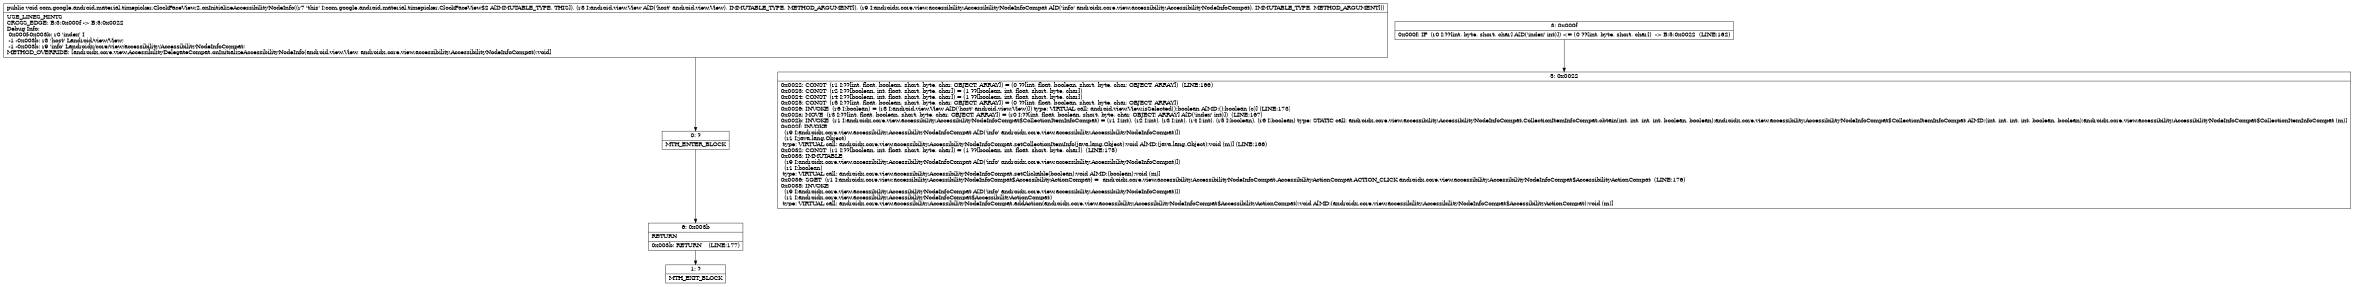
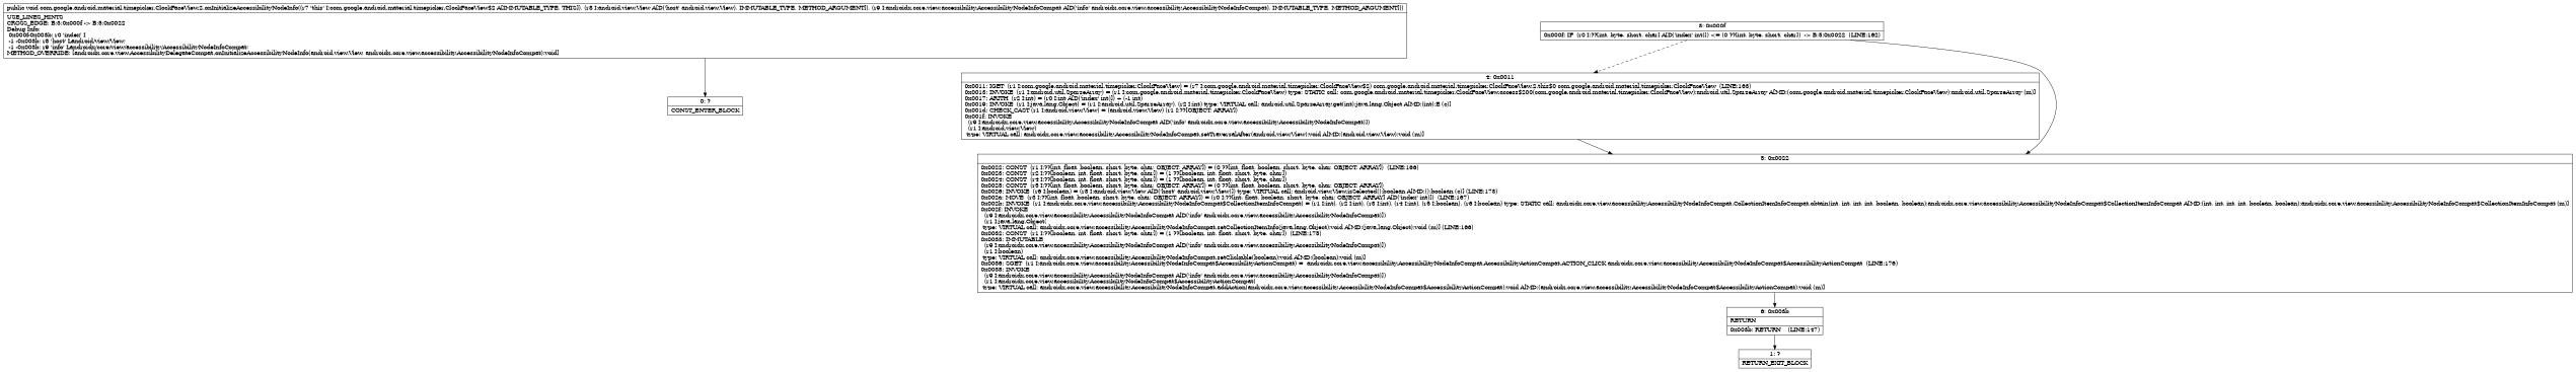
  digraph {
    node [shape=record]
-   n1 [label="{0\:\ ?|MTH_ENTER_BLOCK\l}"]
+   n1 [label="{0\:\ ?|CONST_ENTER_BLOCK\l}"]
    n2 [label="{3\:\ 0x000f|0x000f: IF  (r0 I:??[int, byte, short, char] A[D('index' int)]) \<= (0 ??[int, byte, short, char])  \-\> B:5:0x0022  (LINE:162)\l}"]
+   n3 [label="{4\:\ 0x0011|0x0011: IGET  (r1 I:com.google.android.material.timepicker.ClockFaceView) = (r7 I:com.google.android.material.timepicker.ClockFaceView$2) com.google.android.material.timepicker.ClockFaceView.2.this$0 com.google.android.material.timepicker.ClockFaceView  (LINE:163)\l0x0013: INVOKE  (r1 I:android.util.SparseArray) = (r1 I:com.google.android.material.timepicker.ClockFaceView) type: STATIC call: com.google.android.material.timepicker.ClockFaceView.access$200(com.google.android.material.timepicker.ClockFaceView):android.util.SparseArray A[MD:(com.google.android.material.timepicker.ClockFaceView):android.util.SparseArray (m)]\l0x0017: ARITH  (r2 I:int) = (r0 I:int A[D('index' int)]) + (\-1 int) \l0x0019: INVOKE  (r1 I:java.lang.Object) = (r1 I:android.util.SparseArray), (r2 I:int) type: VIRTUAL call: android.util.SparseArray.get(int):java.lang.Object A[MD:(int):E (c)]\l0x001d: CHECK_CAST (r1 I:android.view.View) = (android.view.View) (r1 I:??[OBJECT, ARRAY]) \l0x001f: INVOKE  \l  (r9 I:androidx.core.view.accessibility.AccessibilityNodeInfoCompat A[D('info' androidx.core.view.accessibility.AccessibilityNodeInfoCompat)])\l  (r1 I:android.view.View)\l type: VIRTUAL call: androidx.core.view.accessibility.AccessibilityNodeInfoCompat.setTraversalAfter(android.view.View):void A[MD:(android.view.View):void (m)]\l}"]
    n4 [label="{5\:\ 0x0022|0x0022: CONST  (r1 I:??[int, float, boolean, short, byte, char, OBJECT, ARRAY]) = (0 ??[int, float, boolean, short, byte, char, OBJECT, ARRAY])  (LINE:166)\l0x0023: CONST  (r2 I:??[boolean, int, float, short, byte, char]) = (1 ??[boolean, int, float, short, byte, char]) \l0x0024: CONST  (r4 I:??[boolean, int, float, short, byte, char]) = (1 ??[boolean, int, float, short, byte, char]) \l0x0025: CONST  (r5 I:??[int, float, boolean, short, byte, char, OBJECT, ARRAY]) = (0 ??[int, float, boolean, short, byte, char, OBJECT, ARRAY]) \l0x0026: INVOKE  (r6 I:boolean) = (r8 I:android.view.View A[D('host' android.view.View)]) type: VIRTUAL call: android.view.View.isSelected():boolean A[MD:():boolean (c)] (LINE:173)\l0x002a: MOVE  (r3 I:??[int, float, boolean, short, byte, char, OBJECT, ARRAY]) = (r0 I:??[int, float, boolean, short, byte, char, OBJECT, ARRAY] A[D('index' int)])  (LINE:167)\l0x002b: INVOKE  (r1 I:androidx.core.view.accessibility.AccessibilityNodeInfoCompat$CollectionItemInfoCompat) = (r1 I:int), (r2 I:int), (r3 I:int), (r4 I:int), (r5 I:boolean), (r6 I:boolean) type: STATIC call: androidx.core.view.accessibility.AccessibilityNodeInfoCompat.CollectionItemInfoCompat.obtain(int, int, int, int, boolean, boolean):androidx.core.view.accessibility.AccessibilityNodeInfoCompat$CollectionItemInfoCompat A[MD:(int, int, int, int, boolean, boolean):androidx.core.view.accessibility.AccessibilityNodeInfoCompat$CollectionItemInfoCompat (m)]\l0x002f: INVOKE  \l  (r9 I:androidx.core.view.accessibility.AccessibilityNodeInfoCompat A[D('info' androidx.core.view.accessibility.AccessibilityNodeInfoCompat)])\l  (r1 I:java.lang.Object)\l type: VIRTUAL call: androidx.core.view.accessibility.AccessibilityNodeInfoCompat.setCollectionItemInfo(java.lang.Object):void A[MD:(java.lang.Object):void (m)] (LINE:166)\l0x0032: CONST  (r1 I:??[boolean, int, float, short, byte, char]) = (1 ??[boolean, int, float, short, byte, char])  (LINE:175)\l0x0033: IMMUTABLE  \l  (r9 I:androidx.core.view.accessibility.AccessibilityNodeInfoCompat A[D('info' androidx.core.view.accessibility.AccessibilityNodeInfoCompat)])\l  (r1 I:boolean)\l type: VIRTUAL call: androidx.core.view.accessibility.AccessibilityNodeInfoCompat.setClickable(boolean):void A[MD:(boolean):void (m)]\l0x0036: SGET  (r1 I:androidx.core.view.accessibility.AccessibilityNodeInfoCompat$AccessibilityActionCompat) =  androidx.core.view.accessibility.AccessibilityNodeInfoCompat.AccessibilityActionCompat.ACTION_CLICK androidx.core.view.accessibility.AccessibilityNodeInfoCompat$AccessibilityActionCompat  (LINE:176)\l0x0038: INVOKE  \l  (r9 I:androidx.core.view.accessibility.AccessibilityNodeInfoCompat A[D('info' androidx.core.view.accessibility.AccessibilityNodeInfoCompat)])\l  (r1 I:androidx.core.view.accessibility.AccessibilityNodeInfoCompat$AccessibilityActionCompat)\l type: VIRTUAL call: androidx.core.view.accessibility.AccessibilityNodeInfoCompat.addAction(androidx.core.view.accessibility.AccessibilityNodeInfoCompat$AccessibilityActionCompat):void A[MD:(androidx.core.view.accessibility.AccessibilityNodeInfoCompat$AccessibilityActionCompat):void (m)]\l}"]
-   n5 [label="{6\:\ 0x003b|RETURN\l|0x003b: RETURN    (LINE:177)\l}"]
-   n6 [label="{1\:\ ?|MTH_EXIT_BLOCK\l}"]
+   n5 [label="{6\:\ 0x003b|RETURN\l|0x003b: RETURN    (LINE:147)\l}"]
+   n6 [label="{1\:\ ?|RETURN_EXIT_BLOCK\l}"]
    n7 [label="{public void com.google.android.material.timepicker.ClockFaceView.2.onInitializeAccessibilityNodeInfo((r7 'this' I:com.google.android.material.timepicker.ClockFaceView$2 A[IMMUTABLE_TYPE, THIS]), (r8 I:android.view.View A[D('host' android.view.View), IMMUTABLE_TYPE, METHOD_ARGUMENT]), (r9 I:androidx.core.view.accessibility.AccessibilityNodeInfoCompat A[D('info' androidx.core.view.accessibility.AccessibilityNodeInfoCompat), IMMUTABLE_TYPE, METHOD_ARGUMENT]))  | USE_LINES_HINTS\lCROSS_EDGE: B:3:0x000f \-\> B:5:0x0022\lDebug Info:\l  0x000f\-0x003b: r0 'index' I\l  \-1 \-0x003b: r8 'host' Landroid\/view\/View;\l  \-1 \-0x003b: r9 'info' Landroidx\/core\/view\/accessibility\/AccessibilityNodeInfoCompat;\lMETHOD_OVERRIDE: [androidx.core.view.AccessibilityDelegateCompat.onInitializeAccessibilityNodeInfo(android.view.View, androidx.core.view.accessibility.AccessibilityNodeInfoCompat):void]\l}"]
+   n2 -> n3 [style=dashed]
    n2 -> n4
-   n1 -> n5
+   n3 -> n4
+   n4 -> n5
    n5 -> n6
    n7 -> n1
  }
